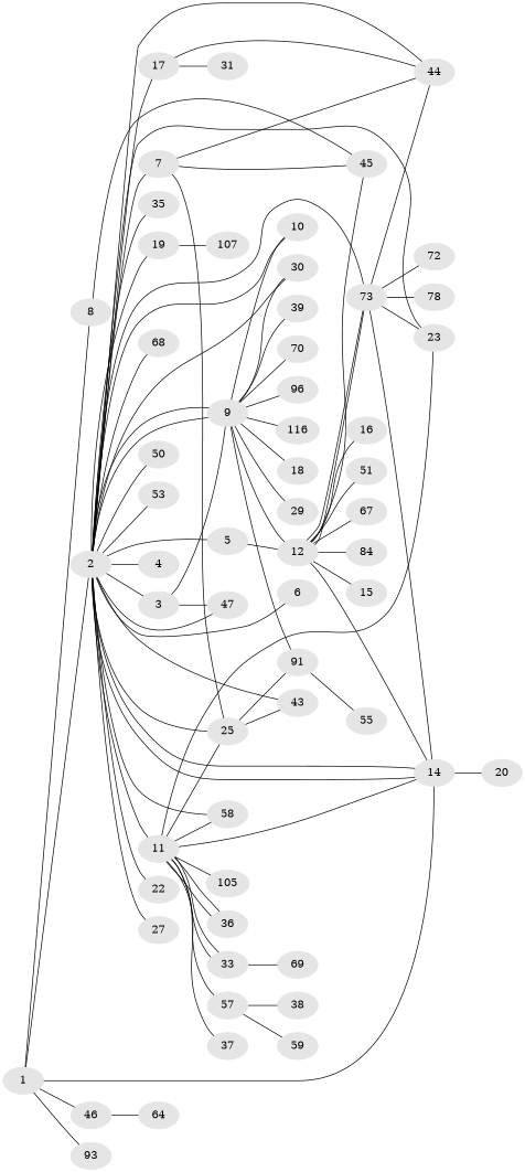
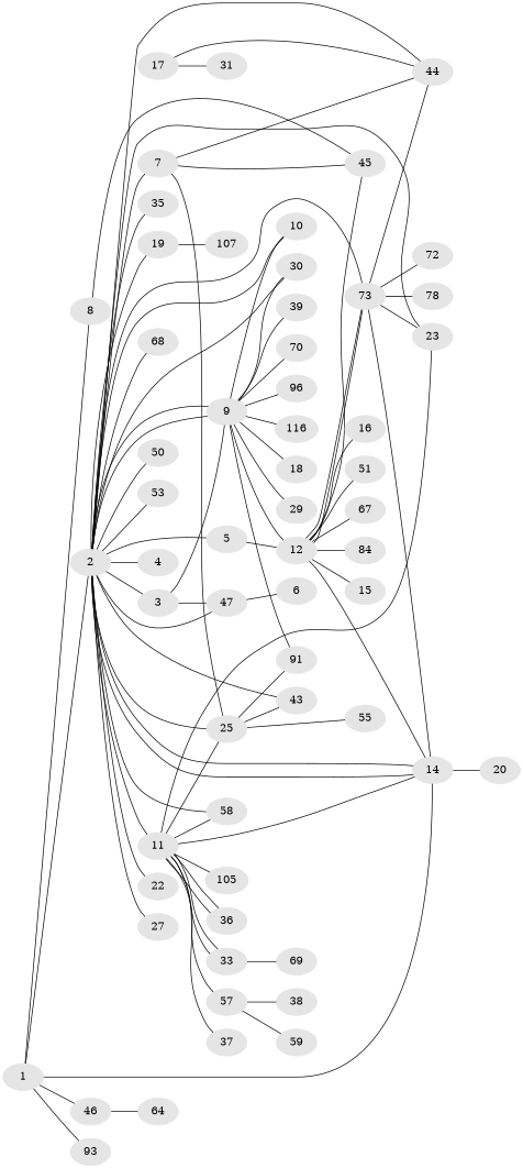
  graph {
    rankdir=LR
    node [color=gray90 style=filled]
    2 [super="+34+21+54+56+41+73+102+115+42+49"]
    14 [super="+24+60+26+75+86+82+88"]
    3 [super="+111"]
    4
    5 [super="+110"]
    6
    7 [super="+97+28"]
    9 [super="+52+32"]
    10 [super="+68"]
    11
    n11 [label=73]
    17 [super="+77"]
    19
    22
    23 [super="+109+63"]
    25 [super="+40"]
    27
    30
    35 [super="+90+83"]
    43 [super="+65"]
    44 [super="+62+112"]
    47
    n23 [label=68]
    50
    53
    58
    1
    8
    46
    93
    45 [super="+74+61"]
    20
    64
    12
    18
    29
    39
    70
    91 [super="+113"]
    96
    116
    33 [super="+92"]
    36 [super="+87+80+104"]
    37
    57 [super="+99"]
    105
    72
    78
    31
    107
    55
    15
    16
    51
    67
    84
    69
    38
    59
    2 -- 14 [weight=4]
    2 -- 14
    2 -- 3 [weight=3]
    2 -- 4
    2 -- 5
-   2 -- 6
+   47 -- 6
    2 -- 7 [weight=2]
    2 -- 9 [weight=2]
    2 -- 9
    2 -- 10
    2 -- 11 [weight=2]
    2 -- n11
-   2 -- 17 [weight=3]
    2 -- 19
    2 -- 22
    2 -- 23
    2 -- 25 [weight=2]
    2 -- 27
    2 -- 30
    2 -- 35
    2 -- 43
    2 -- 44
    2 -- 47
    2 -- n23
    2 -- 50
    2 -- 53
    2 -- 58
    14 -- 20
    3 -- 9
    3 -- 47
    5 -- 12
    7 -- 25
    7 -- 44
    7 -- 45
    9 -- 10
    9 -- 30
    9 -- 12
    9 -- 18
    9 -- 29
    9 -- 39
    9 -- 70
    9 -- 91
    9 -- 96
    9 -- 116
    11 -- 14 [weight=2]
    11 -- 23
    11 -- 25
    11 -- 58
    11 -- 33
    11 -- 33
    11 -- 36
    11 -- 36
    11 -- 37
    11 -- 57
    11 -- 105
    n11 -- 14
    n11 -- 23
    n11 -- 44 [weight=2]
    n11 -- 72
    n11 -- 78
    17 -- 44
    17 -- 31
    19 -- 107
    25 -- 43 [weight=2]
    25 -- 91
-   91 -- 55
+   25 -- 55
    1 -- 2
    1 -- 14
    1 -- 8
    1 -- 46
    1 -- 93
    8 -- 45
    46 -- 64
    12 -- 14
    12 -- n11
    12 -- n11
    12 -- 45
    12 -- 15
    12 -- 16
    12 -- 51
    12 -- 67
    12 -- 84
    33 -- 69
    57 -- 38
    57 -- 59
  }
